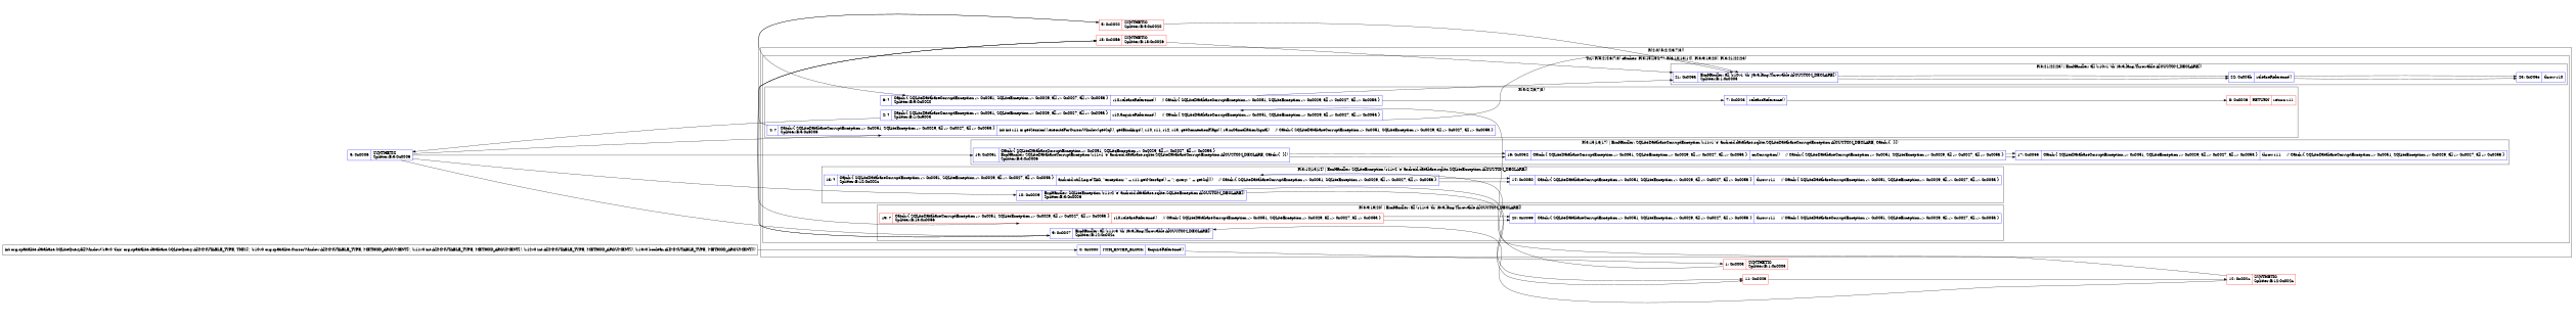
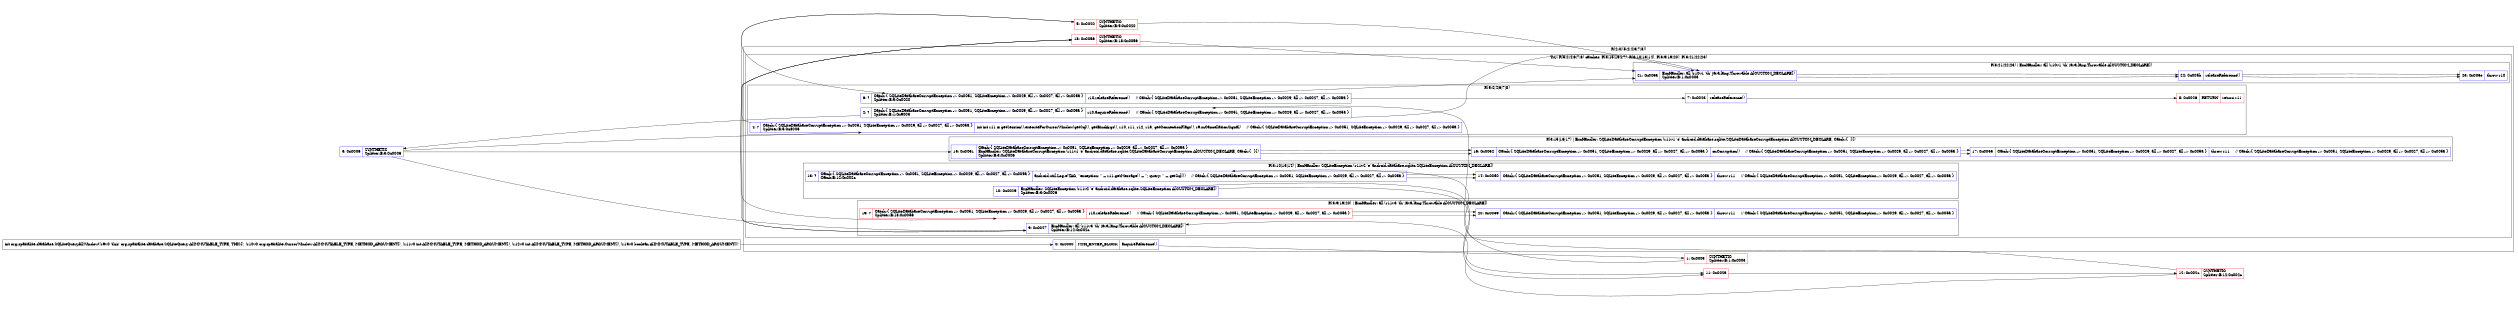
  digraph {
    rankdir=LR
    node [color=blue shape=record]
    n1 [label="{2\:\ ?|Catch:\{ SQLiteDatabaseCorruptException \-\> 0x0051, SQLiteException \-\> 0x0029, all \-\> 0x0027, all \-\> 0x005a \}\lSplitter:B:1:0x9003\l|r10.acquireReference()     \/\/ Catch:\{ SQLiteDatabaseCorruptException \-\> 0x0051, SQLiteException \-\> 0x0029, all \-\> 0x0027, all \-\> 0x005a \}\l}"]
    n2 [label="{4\:\ ?|Catch:\{ SQLiteDatabaseCorruptException \-\> 0x0051, SQLiteException \-\> 0x0029, all \-\> 0x0027, all \-\> 0x005a \}\lSplitter:B:3:0x8006\l|int int r11 = getSession().executeForCursorWindow(getSql(), getBindArgs(), r10, r11, r12, r13, getConnectionFlags(), r9.mCancellationSignal)     \/\/ Catch:\{ SQLiteDatabaseCorruptException \-\> 0x0051, SQLiteException \-\> 0x0029, all \-\> 0x0027, all \-\> 0x005a \}\l}"]
    n3 [label="{6\:\ ?|Catch:\{ SQLiteDatabaseCorruptException \-\> 0x0051, SQLiteException \-\> 0x0029, all \-\> 0x0027, all \-\> 0x005a \}\lSplitter:B:5:0x0020\l|r10.releaseReference()     \/\/ Catch:\{ SQLiteDatabaseCorruptException \-\> 0x0051, SQLiteException \-\> 0x0029, all \-\> 0x0027, all \-\> 0x005a \}\l}"]
    n4 [label="{7\:\ 0x0023|releaseReference()\l}"]
    n5 [color=red label="{8\:\ 0x0026|RETURN\l|return r11\l}"]
    n6 [label="{15\:\ 0x0051|Catch:\{ SQLiteDatabaseCorruptException \-\> 0x0051, SQLiteException \-\> 0x0029, all \-\> 0x0027, all \-\> 0x005a \}\lExcHandler: SQLiteDatabaseCorruptException (r11v1 'e' android.database.sqlite.SQLiteDatabaseCorruptException A[CUSTOM_DECLARE, Catch:\{  \}])\lSplitter:B:3:0x0006\l}"]
    n7 [label="{16\:\ 0x0052|Catch:\{ SQLiteDatabaseCorruptException \-\> 0x0051, SQLiteException \-\> 0x0029, all \-\> 0x0027, all \-\> 0x005a \}\l|onCorruption()     \/\/ Catch:\{ SQLiteDatabaseCorruptException \-\> 0x0051, SQLiteException \-\> 0x0029, all \-\> 0x0027, all \-\> 0x005a \}\l}"]
    n8 [label="{17\:\ 0x0055|Catch:\{ SQLiteDatabaseCorruptException \-\> 0x0051, SQLiteException \-\> 0x0029, all \-\> 0x0027, all \-\> 0x005a \}\l|throw r11     \/\/ Catch:\{ SQLiteDatabaseCorruptException \-\> 0x0051, SQLiteException \-\> 0x0029, all \-\> 0x0027, all \-\> 0x005a \}\l}"]
    n9 [label="{10\:\ 0x0029|ExcHandler: SQLiteException (r11v2 'e' android.database.sqlite.SQLiteException A[CUSTOM_DECLARE])\lSplitter:B:3:0x0006\l}"]
-   n10 [label="{13\:\ ?|Catch:\{ SQLiteDatabaseCorruptException \-\> 0x0051, SQLiteException \-\> 0x0029, all \-\> 0x0027, all \-\> 0x005a \}\lSplitter:B:12:0x002c\l|android.util.Log.e(TAG, \"exception: \" + r11.getMessage() + \"; query: \" + getSql())     \/\/ Catch:\{ SQLiteDatabaseCorruptException \-\> 0x0051, SQLiteException \-\> 0x0029, all \-\> 0x0027, all \-\> 0x005a \}\l}"]
+   n10 [label="{13\:\ ?|Catch:\{ SQLiteDatabaseCorruptException \-\> 0x0051, SQLiteException \-\> 0x0029, all \-\> 0x0027, all \-\> 0x005a \}\lCatch:B:12:0x002c\l|android.util.Log.e(TAG, \"exception: \" + r11.getMessage() + \"; query: \" + getSql())     \/\/ Catch:\{ SQLiteDatabaseCorruptException \-\> 0x0051, SQLiteException \-\> 0x0029, all \-\> 0x0027, all \-\> 0x005a \}\l}"]
    n11 [label="{14\:\ 0x0050|Catch:\{ SQLiteDatabaseCorruptException \-\> 0x0051, SQLiteException \-\> 0x0029, all \-\> 0x0027, all \-\> 0x005a \}\l|throw r11     \/\/ Catch:\{ SQLiteDatabaseCorruptException \-\> 0x0051, SQLiteException \-\> 0x0029, all \-\> 0x0027, all \-\> 0x005a \}\l}"]
    n12 [label="{9\:\ 0x0027|ExcHandler: all (r11v3 'th' java.lang.Throwable A[CUSTOM_DECLARE])\lSplitter:B:12:0x002c\l}"]
    n13 [color=red label="{19\:\ ?|Catch:\{ SQLiteDatabaseCorruptException \-\> 0x0051, SQLiteException \-\> 0x0029, all \-\> 0x0027, all \-\> 0x005a \}\lSplitter:B:18:0x0056\l|r10.releaseReference()     \/\/ Catch:\{ SQLiteDatabaseCorruptException \-\> 0x0051, SQLiteException \-\> 0x0029, all \-\> 0x0027, all \-\> 0x005a \}\l}"]
    n14 [label="{20\:\ 0x0059|Catch:\{ SQLiteDatabaseCorruptException \-\> 0x0051, SQLiteException \-\> 0x0029, all \-\> 0x0027, all \-\> 0x005a \}\l|throw r11     \/\/ Catch:\{ SQLiteDatabaseCorruptException \-\> 0x0051, SQLiteException \-\> 0x0029, all \-\> 0x0027, all \-\> 0x005a \}\l}"]
    n15 [label="{21\:\ 0x005a|ExcHandler: all (r10v1 'th' java.lang.Throwable A[CUSTOM_DECLARE])\lSplitter:B:1:0x0003\l}"]
    n16 [label="{22\:\ 0x005b|releaseReference()\l}"]
    n17 [label="{23\:\ 0x005e|throw r10\l}"]
    n18 [label="{0\:\ 0x0000|MTH_ENTER_BLOCK\l|acquireReference()\l}"]
    n19 [label="{3\:\ 0x0006|SYNTHETIC\lSplitter:B:3:0x0006\l}"]
    n20 [color=red label="{5\:\ 0x0020|SYNTHETIC\lSplitter:B:5:0x0020\l}"]
    n21 [color=red label="{11\:\ 0x002a}"]
-   n22 [color=red label="{18\:\ 0x0056|SYNTHETIC\lSplitter:B:18:0x0026\l}"]
+   n22 [color=red label="{18\:\ 0x0056|SYNTHETIC\lSplitter:B:18:0x0056\l}"]
    n23 [color=red label="{1\:\ 0x0003|SYNTHETIC\lSplitter:B:1:0x0003\l}"]
    n24 [color=red label="{12\:\ 0x002c|SYNTHETIC\lSplitter:B:12:0x002c\l}"]
    n25 [label="{int org.spatialite.database.SQLiteQuery.fillWindow((r9v0 'this' org.spatialite.database.SQLiteQuery A[IMMUTABLE_TYPE, THIS]), (r10v0 org.spatialite.CursorWindow A[IMMUTABLE_TYPE, METHOD_ARGUMENT]), (r11v0 int A[IMMUTABLE_TYPE, METHOD_ARGUMENT]), (r12v0 int A[IMMUTABLE_TYPE, METHOD_ARGUMENT]), (r13v0 boolean A[IMMUTABLE_TYPE, METHOD_ARGUMENT])) }" color=""]
    subgraph cluster_1 {
      label="R(2:0|(5:2|4|6|7|8))"
      n18
      subgraph cluster_2 {
        label="Try: R(5:2|4|6|7|8) catches: R(3:15|16|17), R(3:10|13|14), R(3:9|19|20), R(3:21|22|23)"
        subgraph cluster_3 {
          label="R(5:2|4|6|7|8)"
          n1
          n2
          n3
          n4
          n5
        }
        subgraph cluster_4 {
          label="R(3:15|16|17) | ExcHandler: SQLiteDatabaseCorruptException (r11v1 'e' android.database.sqlite.SQLiteDatabaseCorruptException A[CUSTOM_DECLARE, Catch:\{  \}])\l"
          n6
          n7
          n8
        }
        subgraph cluster_5 {
          label="R(3:10|13|14) | ExcHandler: SQLiteException (r11v2 'e' android.database.sqlite.SQLiteException A[CUSTOM_DECLARE])\l"
          n9
          n10
          n11
        }
        subgraph cluster_6 {
          label="R(3:9|19|20) | ExcHandler: all (r11v3 'th' java.lang.Throwable A[CUSTOM_DECLARE])\l"
          n12
          n13
          n14
        }
        subgraph cluster_7 {
          label="R(3:21|22|23) | ExcHandler: all (r10v1 'th' java.lang.Throwable A[CUSTOM_DECLARE])\l"
          n15
          n16
          n17
        }
      }
    }
    subgraph cluster_8 {
      label="R(3:15|16|17) | ExcHandler: SQLiteDatabaseCorruptException (r11v1 'e' android.database.sqlite.SQLiteDatabaseCorruptException A[CUSTOM_DECLARE, Catch:\{  \}])\l"
    }
    subgraph cluster_9 {
      label="R(3:10|13|14) | ExcHandler: SQLiteException (r11v2 'e' android.database.sqlite.SQLiteException A[CUSTOM_DECLARE])\l"
    }
    subgraph cluster_10 {
      label="R(3:9|19|20) | ExcHandler: all (r11v3 'th' java.lang.Throwable A[CUSTOM_DECLARE])\l"
    }
    subgraph cluster_11 {
      label="R(3:21|22|23) | ExcHandler: all (r10v1 'th' java.lang.Throwable A[CUSTOM_DECLARE])\l"
    }
    n1 -> n15
    n1 -> n19
    n2 -> n20
    n3 -> n4
    n3 -> n15
    n4 -> n5
    n6 -> n7
    n6 -> n7
    n7 -> n8
    n7 -> n8
    n9 -> n21
    n9 -> n21
    n10 -> n11
    n10 -> n11
    n12 -> n22
    n12 -> n22
    n13 -> n14
    n13 -> n14
    n15 -> n16
    n15 -> n16
    n16 -> n17
    n16 -> n17
    n18 -> n23
    n19 -> n2
    n19 -> n6
-   n19 -> n9
    n19 -> n12
    n20 -> n3
    n20 -> n15
    n21 -> n24
    n22 -> n13
    n22 -> n15
    n23 -> n1
    n24 -> n10
    n24 -> n12
    n25 -> n18
  }
